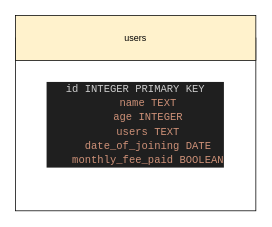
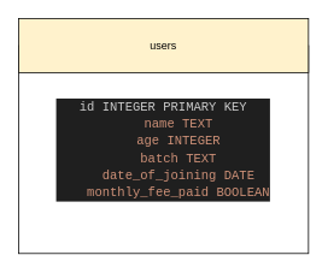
  <mxCell id="0" />
  <mxCell id="1" parent="0" />
- <mxCell id="2" value="&lt;div style=&quot;color: rgb(204, 204, 204); background-color: rgb(31, 31, 31); font-family: Consolas, &amp;quot;Courier New&amp;quot;, monospace; font-size: 14px; line-height: 19px;&quot;&gt;&lt;div style=&quot;&quot;&gt;id INTEGER PRIMARY KEY&lt;/div&gt;&lt;div style=&quot;&quot;&gt;&lt;span style=&quot;color: #ce9178;&quot;&gt;&amp;nbsp; &amp;nbsp; name TEXT&lt;/span&gt;&lt;/div&gt;&lt;div style=&quot;&quot;&gt;&lt;span style=&quot;color: #ce9178;&quot;&gt;&amp;nbsp; &amp;nbsp; age INTEGER&lt;/span&gt;&lt;/div&gt;&lt;div style=&quot;&quot;&gt;&lt;span style=&quot;color: #ce9178;&quot;&gt;&amp;nbsp; &amp;nbsp; users TEXT&lt;/span&gt;&lt;/div&gt;&lt;div style=&quot;&quot;&gt;&lt;span style=&quot;color: #ce9178;&quot;&gt;&amp;nbsp; &amp;nbsp; date_of_joining DATE&lt;/span&gt;&lt;/div&gt;&lt;div style=&quot;&quot;&gt;&lt;span style=&quot;color: #ce9178;&quot;&gt;&amp;nbsp; &amp;nbsp; monthly_fee_paid BOOLEAN&lt;/span&gt;&lt;/div&gt;&lt;/div&gt;" style="rounded=0;whiteSpace=wrap;html=1;align=center;" vertex="1" parent="1"><mxGeometry x="20" y="50" width="320" height="230" as="geometry" /></mxCell>
+ <mxCell id="2" value="&lt;div style=&quot;color: rgb(204, 204, 204); background-color: rgb(31, 31, 31); font-family: Consolas, &amp;quot;Courier New&amp;quot;, monospace; font-size: 14px; line-height: 19px;&quot;&gt;&lt;div style=&quot;&quot;&gt;id INTEGER PRIMARY KEY&lt;/div&gt;&lt;div style=&quot;&quot;&gt;&lt;span style=&quot;color: #ce9178;&quot;&gt;&amp;nbsp; &amp;nbsp; name TEXT&lt;/span&gt;&lt;/div&gt;&lt;div style=&quot;&quot;&gt;&lt;span style=&quot;color: #ce9178;&quot;&gt;&amp;nbsp; &amp;nbsp; age INTEGER&lt;/span&gt;&lt;/div&gt;&lt;div style=&quot;&quot;&gt;&lt;span style=&quot;color: #ce9178;&quot;&gt;&amp;nbsp; &amp;nbsp; batch TEXT&lt;/span&gt;&lt;/div&gt;&lt;div style=&quot;&quot;&gt;&lt;span style=&quot;color: #ce9178;&quot;&gt;&amp;nbsp; &amp;nbsp; date_of_joining DATE&lt;/span&gt;&lt;/div&gt;&lt;div style=&quot;&quot;&gt;&lt;span style=&quot;color: #ce9178;&quot;&gt;&amp;nbsp; &amp;nbsp; monthly_fee_paid BOOLEAN&lt;/span&gt;&lt;/div&gt;&lt;/div&gt;" style="rounded=0;whiteSpace=wrap;html=1;align=center;" vertex="1" parent="1"><mxGeometry x="20" y="50" width="320" height="230" as="geometry" /></mxCell>
  <mxCell id="3" value="users&lt;br&gt;" style="rounded=0;whiteSpace=wrap;html=1;fillColor=#fff2cc;" vertex="1" parent="1"><mxGeometry x="20" y="20" width="320" height="60" as="geometry" /></mxCell>
